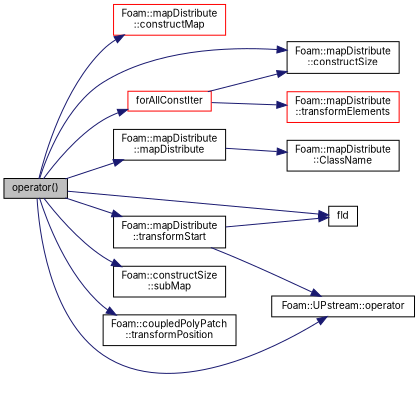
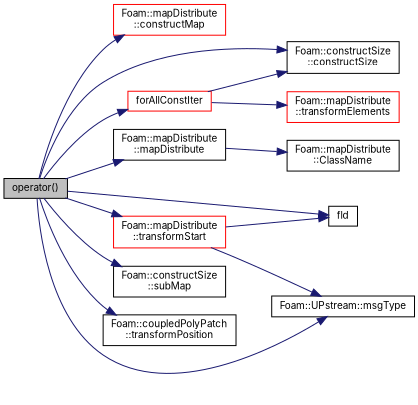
  digraph {
    fontname=Inter
    rankdir=LR
    node [color=black fontname=Inter fontsize=10 shape=record]
    edge [color=midnightblue fontname=Inter fontsize=10 labelfontname=Helvetica labelfontsize=10 style=solid]
    n1 [fillcolor=grey75 fontcolor=black height=0.2 label="operator()" style=filled width=0.4]
    n2 [color=red height=0.2 label="Foam::mapDistribute\l::constructMap" width=0.4]
-   n3 [height=0.2 label="Foam::mapDistribute\l::constructSize" width=0.4]
+   n3 [height=0.2 label="Foam::constructSize\l::constructSize" width=0.4]
    n4 [height=0.2 label=fld width=0.4]
    n5 [color=red height=0.2 label=forAllConstIter width=0.4]
    n6 [height=0.2 label="Foam::mapDistribute\l::mapDistribute" width=0.4]
-   n7 [height=0.2 label="Foam::UPstream::operator" width=0.4]
+   n7 [height=0.2 label="Foam::UPstream::msgType" width=0.4]
    n8 [height=0.2 label="Foam::constructSize\l::subMap" width=0.4]
    n9 [height=0.2 label="Foam::coupledPolyPatch\l::transformPosition" width=0.4]
-   n10 [height=0.2 label="Foam::mapDistribute\l::transformStart" width=0.4]
+   n10 [color=red height=0.2 label="Foam::mapDistribute\l::transformStart" width=0.4]
    n11 [height=0.2 label="Foam::mapDistribute\l::ClassName" width=0.4]
    n12 [color=red height=0.2 label="Foam::mapDistribute\l::transformElements" width=0.4]
    n1 -> n2
    n1 -> n3
    n1 -> n4
    n1 -> n5
    n1 -> n6
    n1 -> n7
    n1 -> n8
    n1 -> n9
    n1 -> n10
    n5 -> n3
    n5 -> n12
    n6 -> n11
    n10 -> n4
    n10 -> n7
  }
